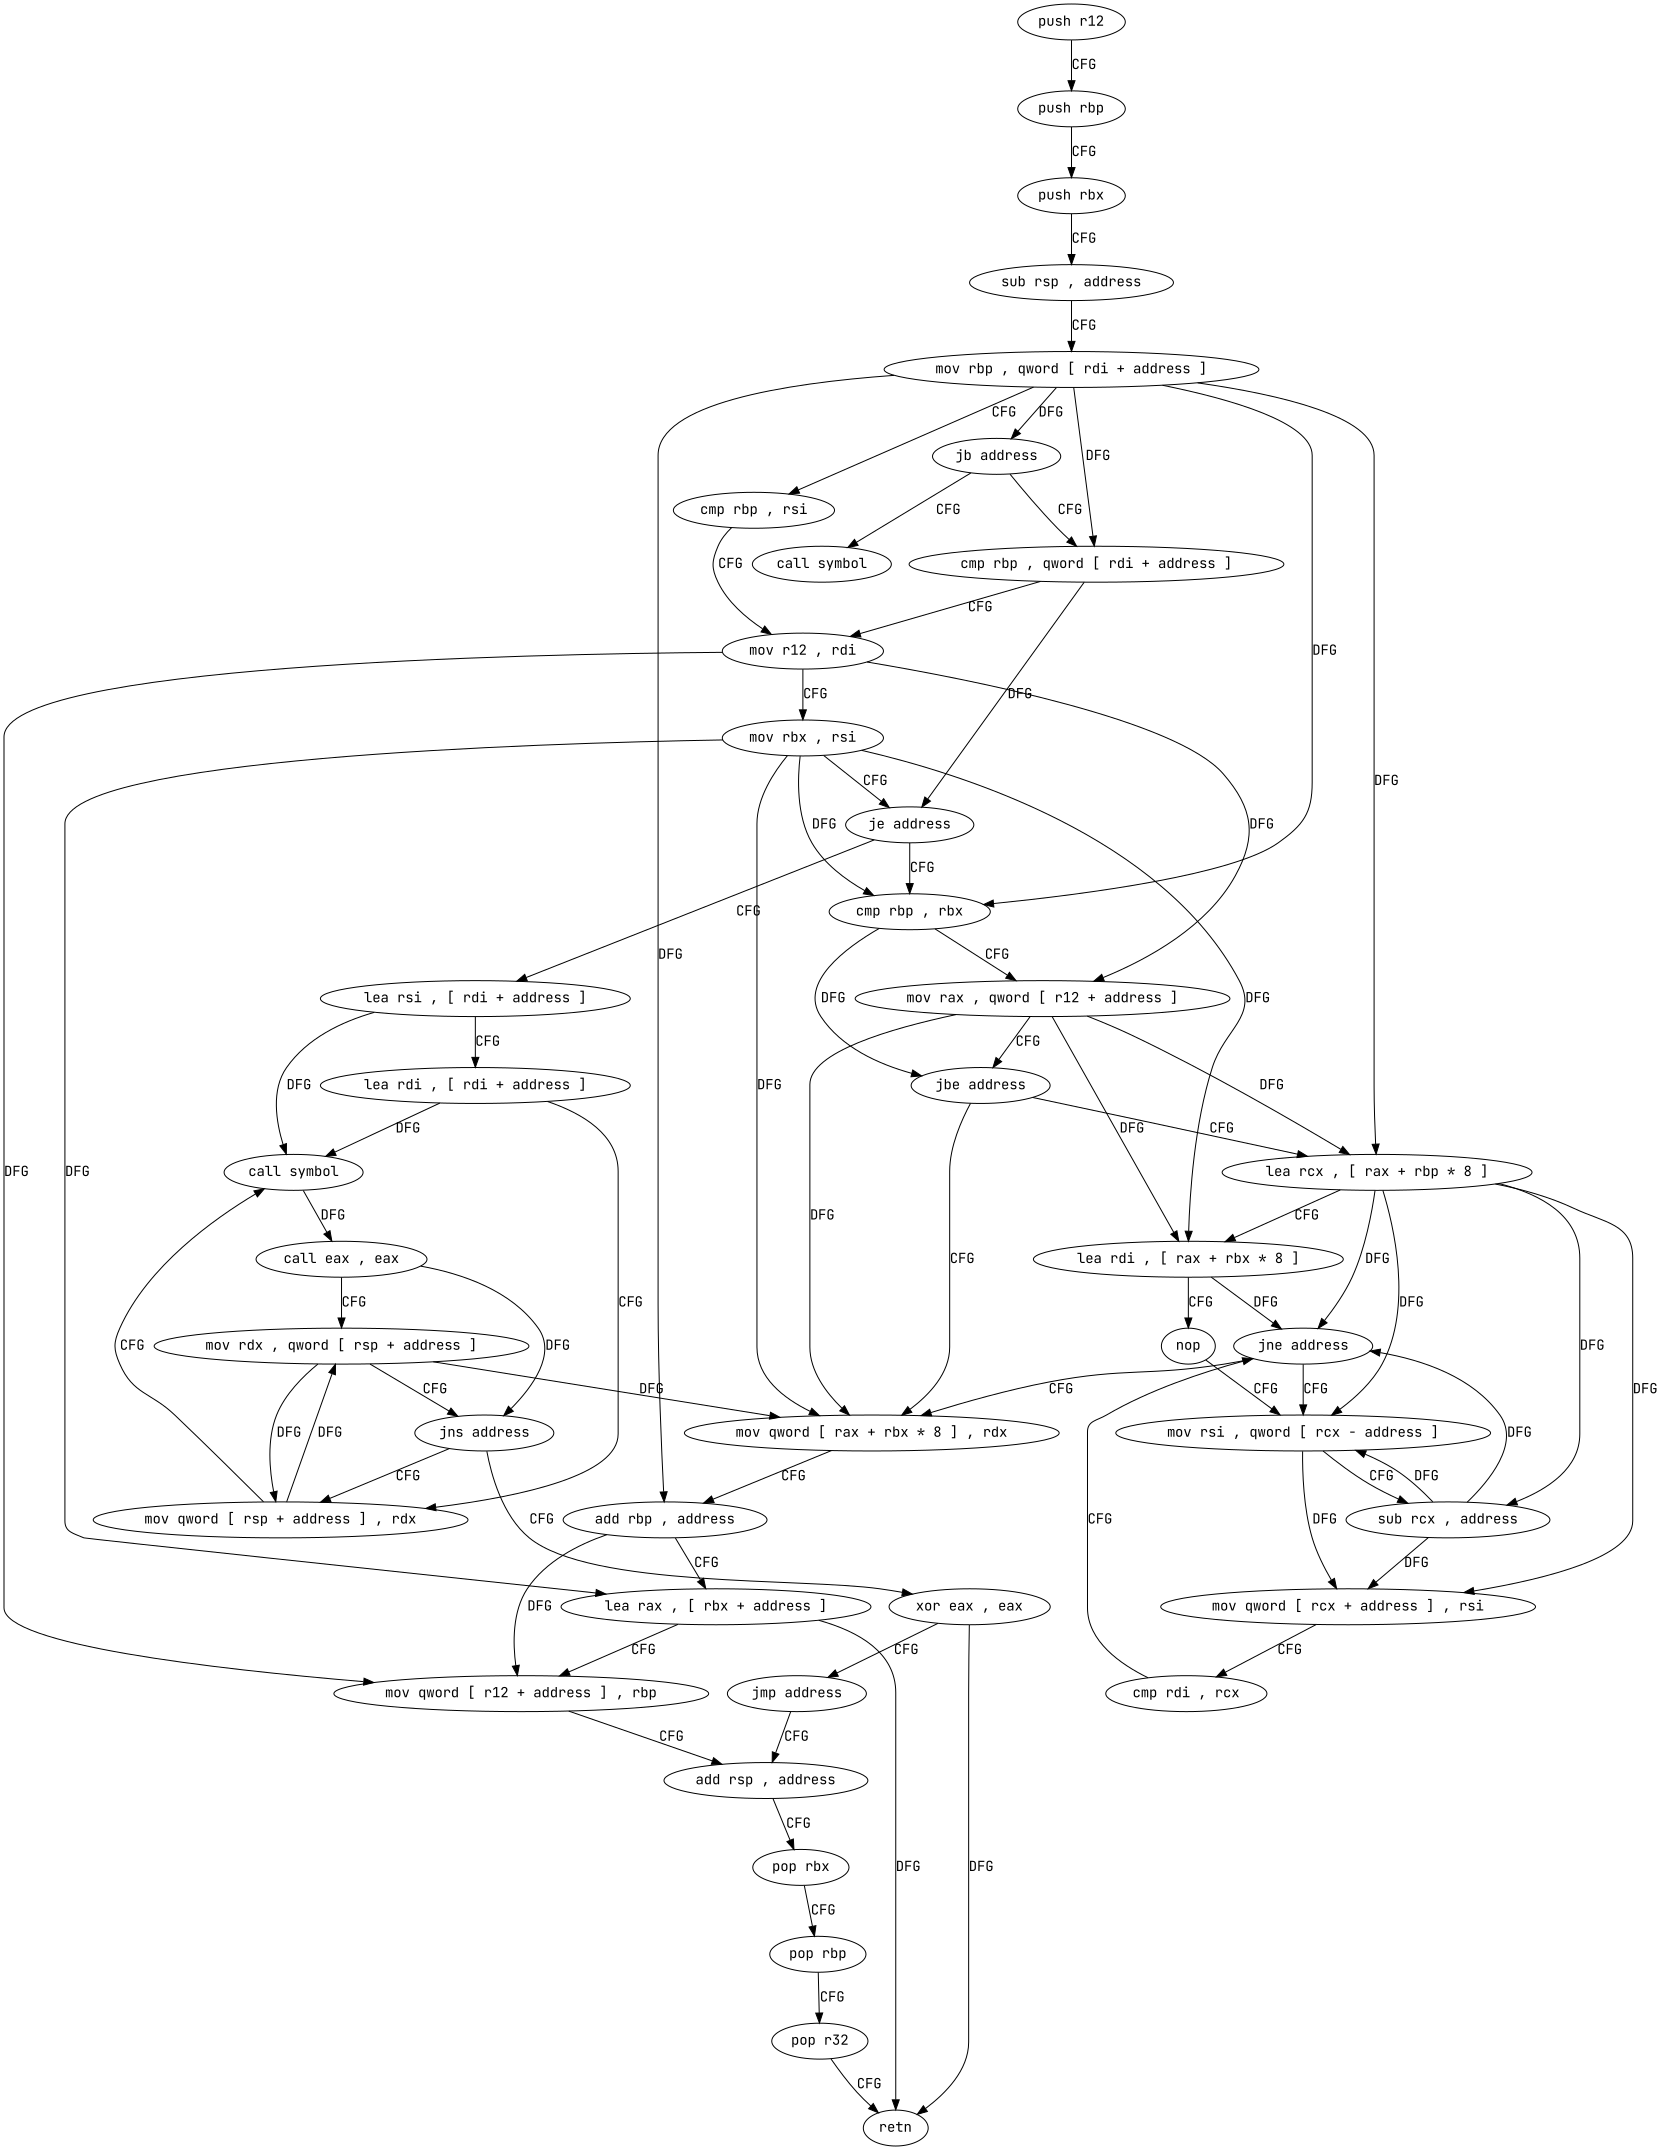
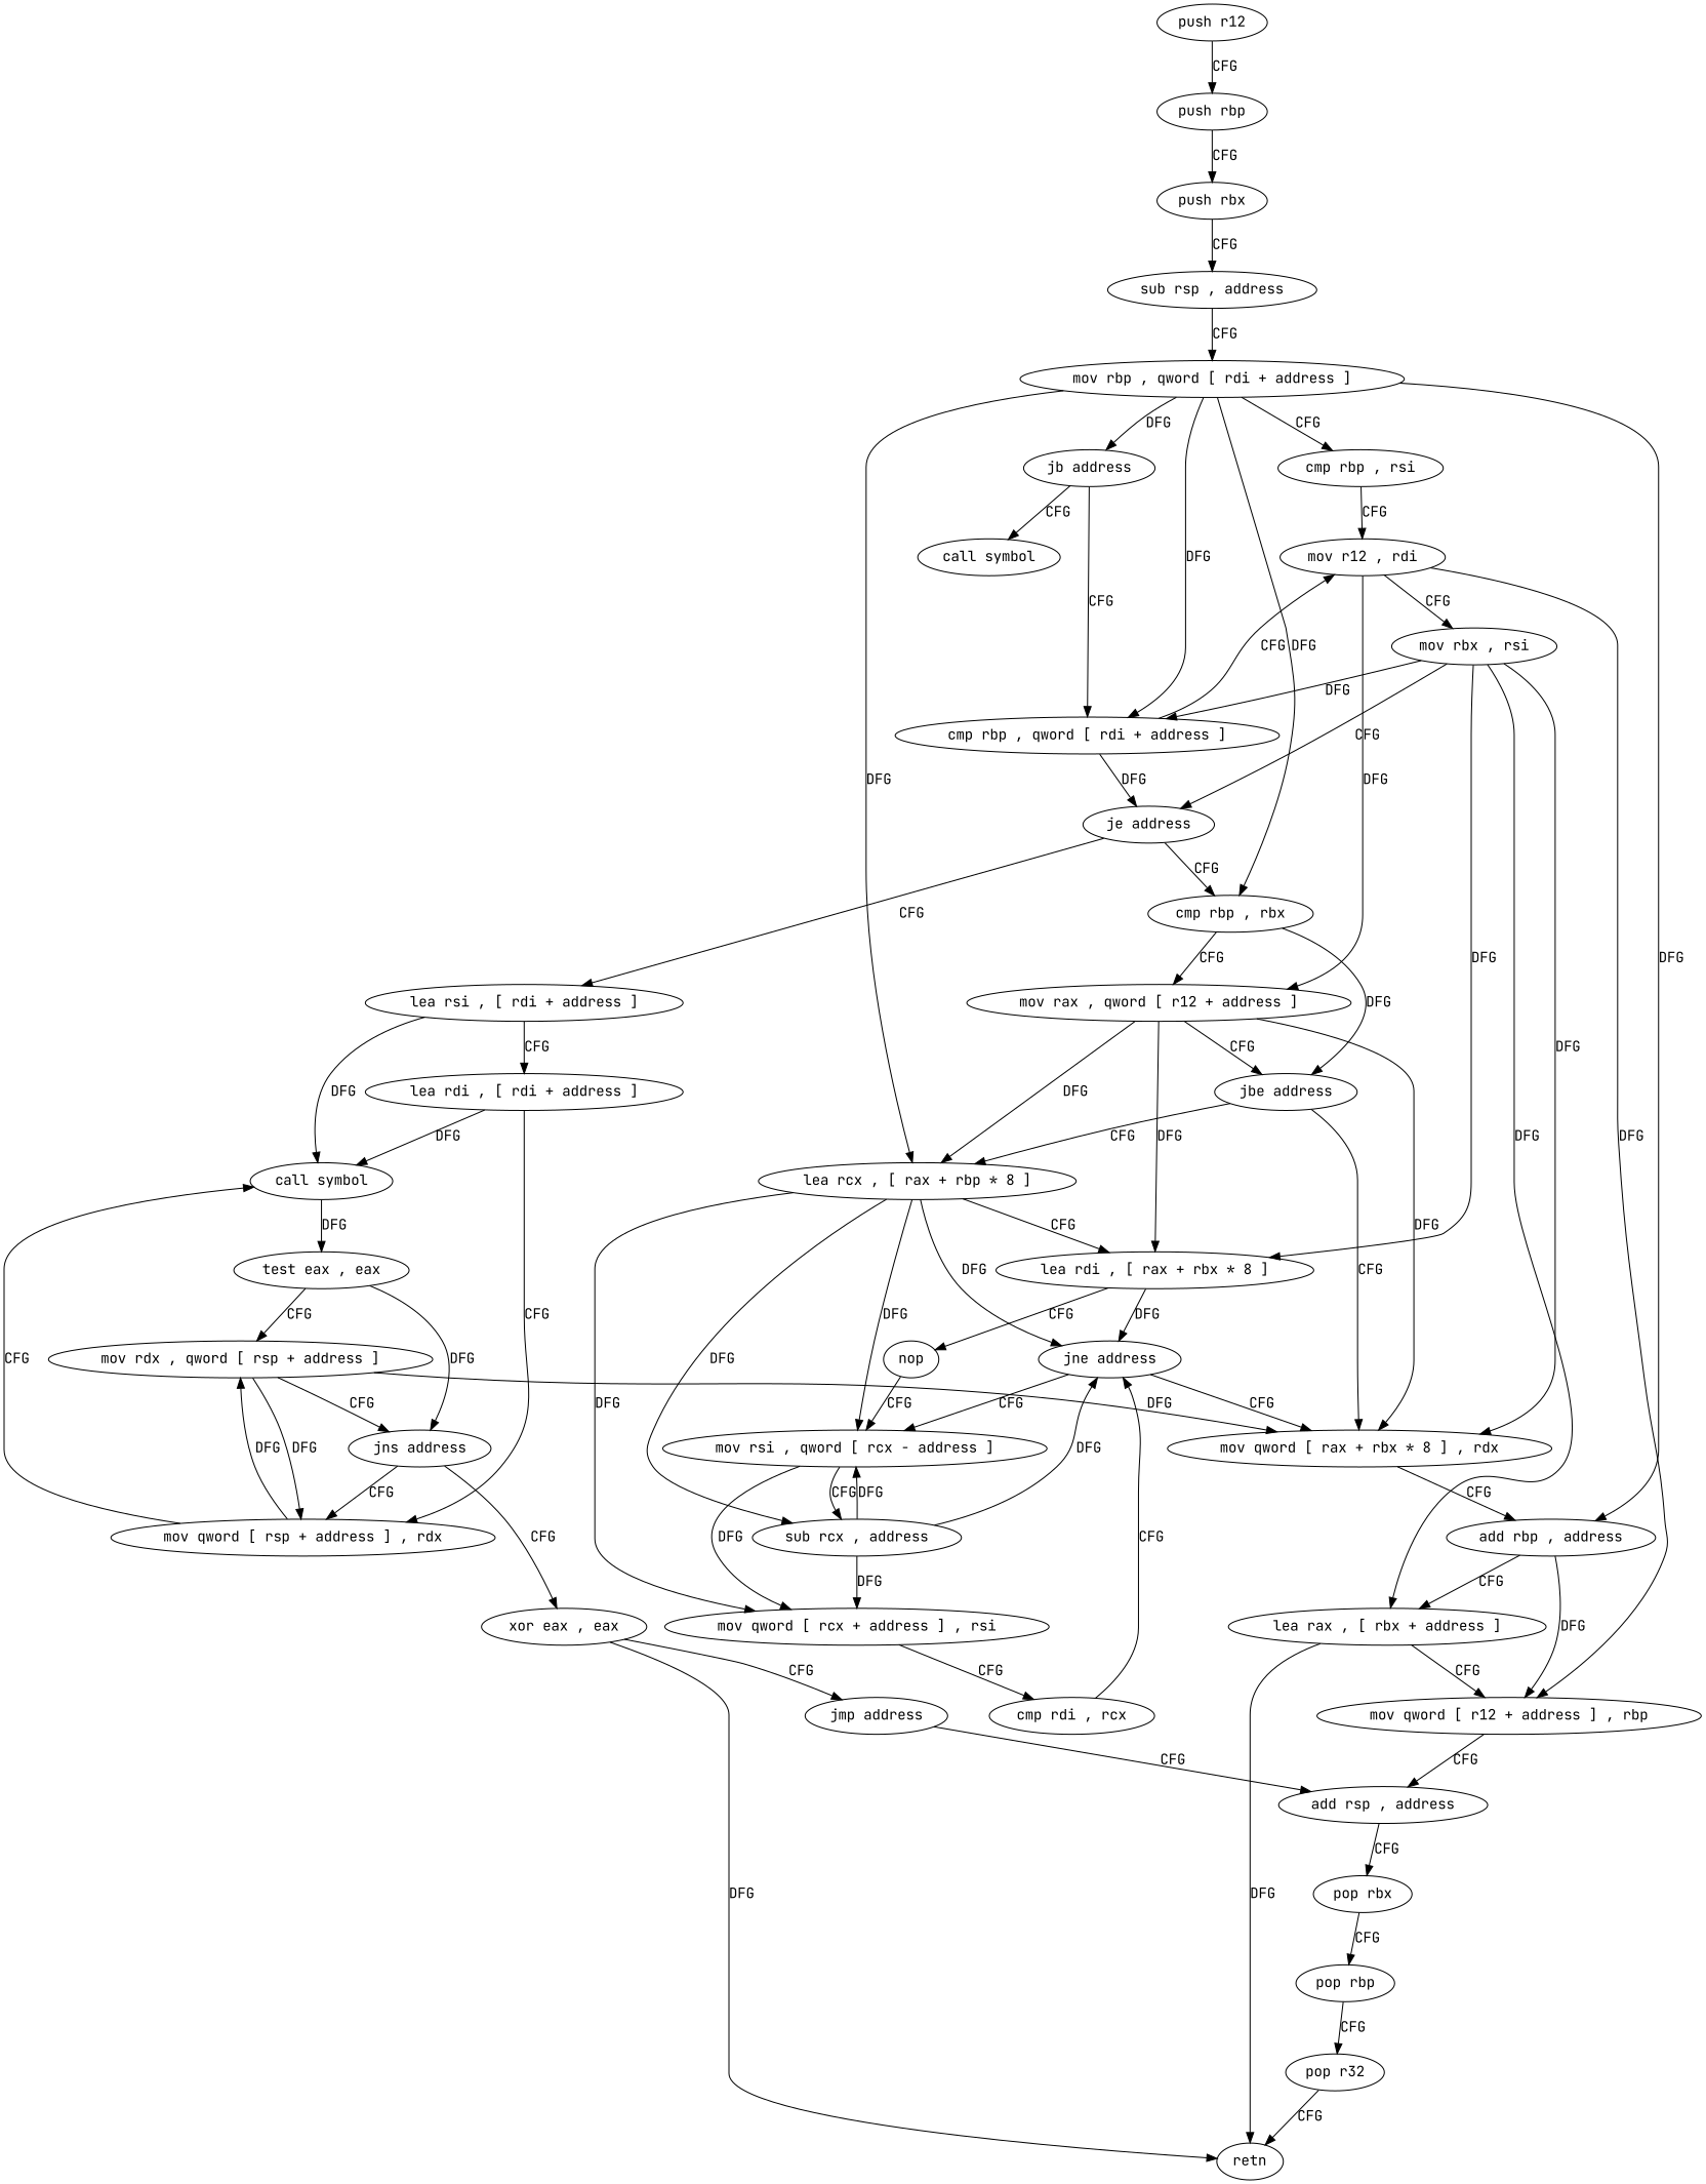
  digraph {
    fontname="JetBrains Mono"
    node [fontname="JetBrains Mono"]
    edge [fontname="JetBrains Mono"]
    n1 [label="push r12"]
    n2 [label="push rbp"]
    n3 [label="push rbx"]
    n4 [label="sub rsp , address"]
    n5 [label="mov rbp , qword [ rdi + address ]"]
    n6 [label="cmp rbp , rsi"]
    n7 [label="jb address"]
    n8 [label="cmp rbp , qword [ rdi + address ]"]
    n9 [label="cmp rbp , rbx"]
    n10 [label="lea rcx , [ rax + rbp * 8 ]"]
    n11 [label="add rbp , address"]
    n12 [label="mov r12 , rdi"]
    n13 [label="call symbol"]
    n14 [label="je address"]
    n15 [label="mov rax , qword [ r12 + address ]"]
    n16 [label="jbe address"]
    n17 [label="lea rdi , [ rax + rbx * 8 ]"]
    n18 [label="mov rsi , qword [ rcx - address ]"]
    n19 [label="sub rcx , address"]
    n20 [label="mov qword [ rcx + address ] , rsi"]
    n21 [label="jne address"]
    n22 [label="mov qword [ r12 + address ] , rbp"]
    n23 [label="lea rax , [ rbx + address ]"]
    n24 [label="mov rbx , rsi"]
    n25 [label="lea rsi , [ rdi + address ]"]
    n26 [label="mov qword [ rax + rbx * 8 ] , rdx"]
    n27 [label="add rsp , address"]
    n28 [label=retn]
    n29 [label=nop]
    n30 [label="lea rdi , [ rdi + address ]"]
    n31 [label="call symbol"]
    n32 [label="mov qword [ rsp + address ] , rdx"]
-   n33 [label="call eax , eax"]
+   n33 [label="test eax , eax"]
    n34 [label="mov rdx , qword [ rsp + address ]"]
    n35 [label="jns address"]
    n36 [label="xor eax , eax"]
    n37 [label="jmp address"]
    n38 [label="cmp rdi , rcx"]
    n39 [label="pop rbx"]
    n40 [label="pop rbp"]
    n41 [label="pop r32"]
    n1 -> n2 [label=CFG]
    n2 -> n3 [label=CFG]
    n3 -> n4 [label=CFG]
    n4 -> n5 [label=CFG]
    n5 -> n6 [label=CFG]
    n5 -> n7 [label=DFG]
    n5 -> n8 [label=DFG]
    n5 -> n9 [label=DFG]
    n5 -> n10 [label=DFG]
    n5 -> n11 [label=DFG]
    n6 -> n12 [label=CFG]
    n7 -> n8 [label=CFG]
    n7 -> n13 [label=CFG]
    n8 -> n12 [label=CFG]
    n8 -> n14 [label=DFG]
    n9 -> n15 [label=CFG]
    n9 -> n16 [label=DFG]
    n10 -> n17 [label=CFG]
    n10 -> n18 [label=DFG]
    n10 -> n19 [label=DFG]
    n10 -> n20 [label=DFG]
    n10 -> n21 [label=DFG]
    n11 -> n22 [label=DFG]
    n11 -> n23 [label=CFG]
    n12 -> n15 [label=DFG]
    n12 -> n22 [label=DFG]
    n12 -> n24 [label=CFG]
    n14 -> n9 [label=CFG]
    n14 -> n25 [label=CFG]
    n15 -> n10 [label=DFG]
    n15 -> n16 [label=CFG]
    n15 -> n17 [label=DFG]
    n15 -> n26 [label=DFG]
    n16 -> n10 [label=CFG]
    n16 -> n26 [label=CFG]
    n17 -> n21 [label=DFG]
    n17 -> n29 [label=CFG]
    n18 -> n19 [label=CFG]
    n18 -> n20 [label=DFG]
    n19 -> n18 [label=DFG]
    n19 -> n20 [label=DFG]
    n19 -> n21 [label=DFG]
    n20 -> n38 [label=CFG]
    n21 -> n18 [label=CFG]
    n21 -> n26 [label=CFG]
    n22 -> n27 [label=CFG]
    n23 -> n22 [label=CFG]
    n23 -> n28 [label=DFG]
-   n24 -> n9 [label=DFG]
+   n24 -> n8 [label=DFG]
    n24 -> n14 [label=CFG]
    n24 -> n17 [label=DFG]
    n24 -> n23 [label=DFG]
    n24 -> n26 [label=DFG]
    n25 -> n30 [label=CFG]
    n25 -> n31 [label=DFG]
    n26 -> n11 [label=CFG]
    n27 -> n39 [label=CFG]
    n29 -> n18 [label=CFG]
    n30 -> n31 [label=DFG]
    n30 -> n32 [label=CFG]
    n31 -> n33 [label=DFG]
    n32 -> n31 [label=CFG]
    n32 -> n34 [label=DFG]
    n33 -> n34 [label=CFG]
    n33 -> n35 [label=DFG]
    n34 -> n26 [label=DFG]
    n34 -> n32 [label=DFG]
    n34 -> n35 [label=CFG]
    n35 -> n32 [label=CFG]
    n35 -> n36 [label=CFG]
    n36 -> n28 [label=DFG]
    n36 -> n37 [label=CFG]
    n37 -> n27 [label=CFG]
    n38 -> n21 [label=CFG]
    n39 -> n40 [label=CFG]
    n40 -> n41 [label=CFG]
    n41 -> n28 [label=CFG]
  }
